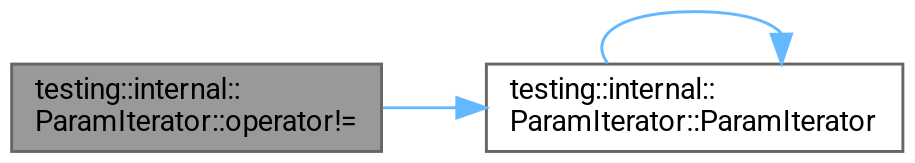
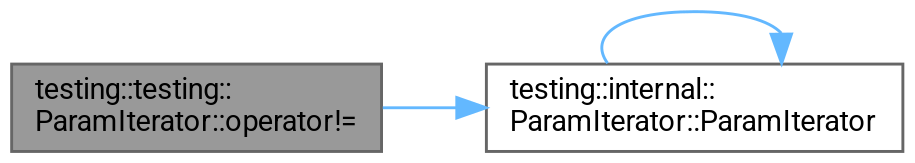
  digraph {
    rankdir=LR
    fontname=Roboto
    node [fontname=Roboto fontsize=10 shape=box style=filled]
    edge [color=steelblue1 fontname=Roboto fontsize=10 labelfontname=Helvetica labelfontsize=10 style=solid]
-   n1 [color=gray40 fillcolor=grey60 fontcolor=black height=0.2 label="testing::internal::\lParamIterator::operator!=" width=0.4]
+   n1 [color=gray40 fillcolor=grey60 fontcolor=black height=0.2 label="testing::testing::\lParamIterator::operator!=" width=0.4]
    n2 [color=grey40 fillcolor=white height=0.2 label="testing::internal::\lParamIterator::ParamIterator" width=0.4]
    n1 -> n2
    n2 -> n2
  }
